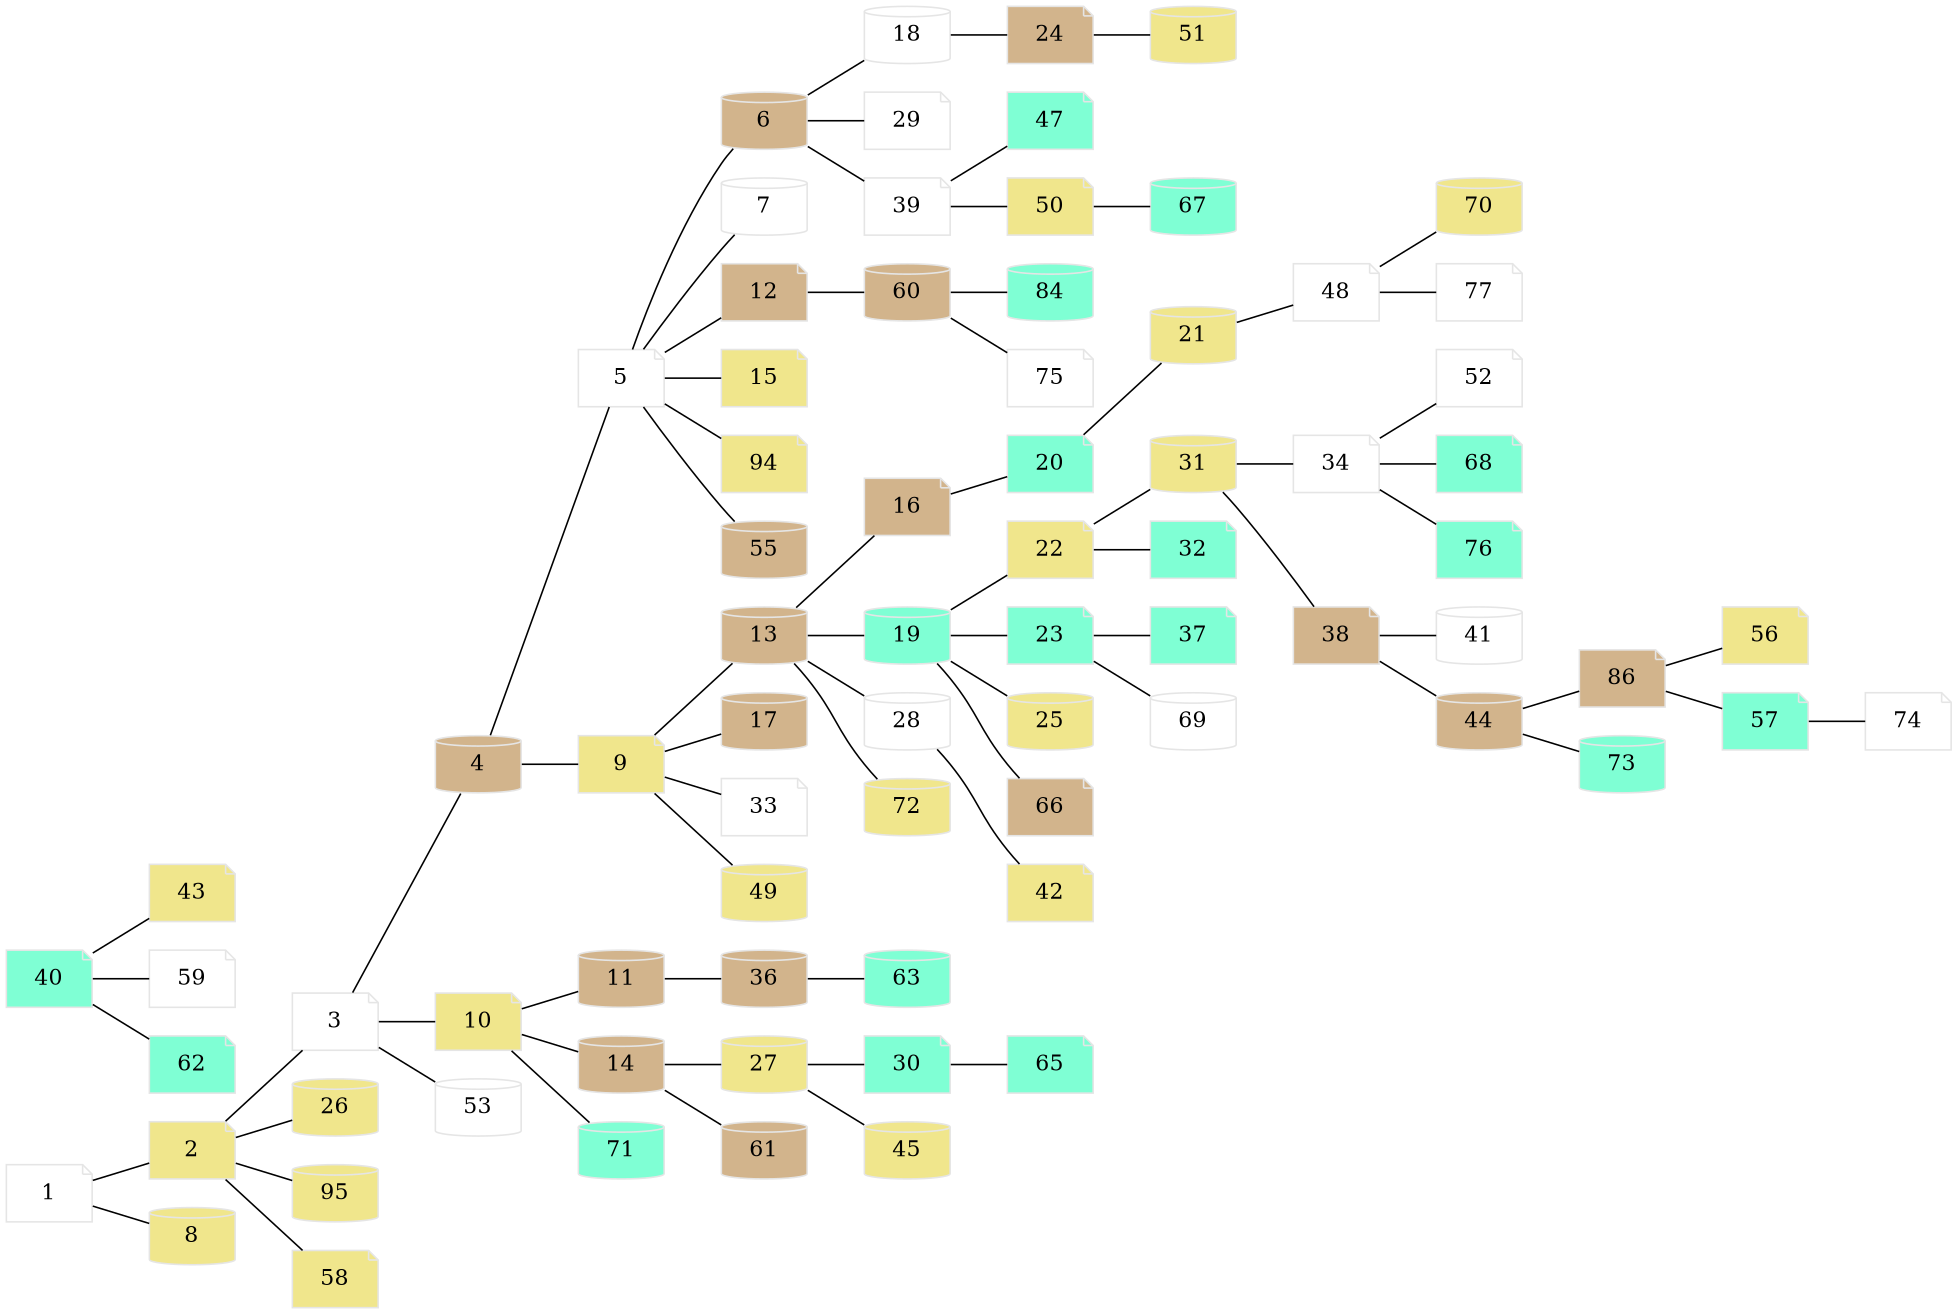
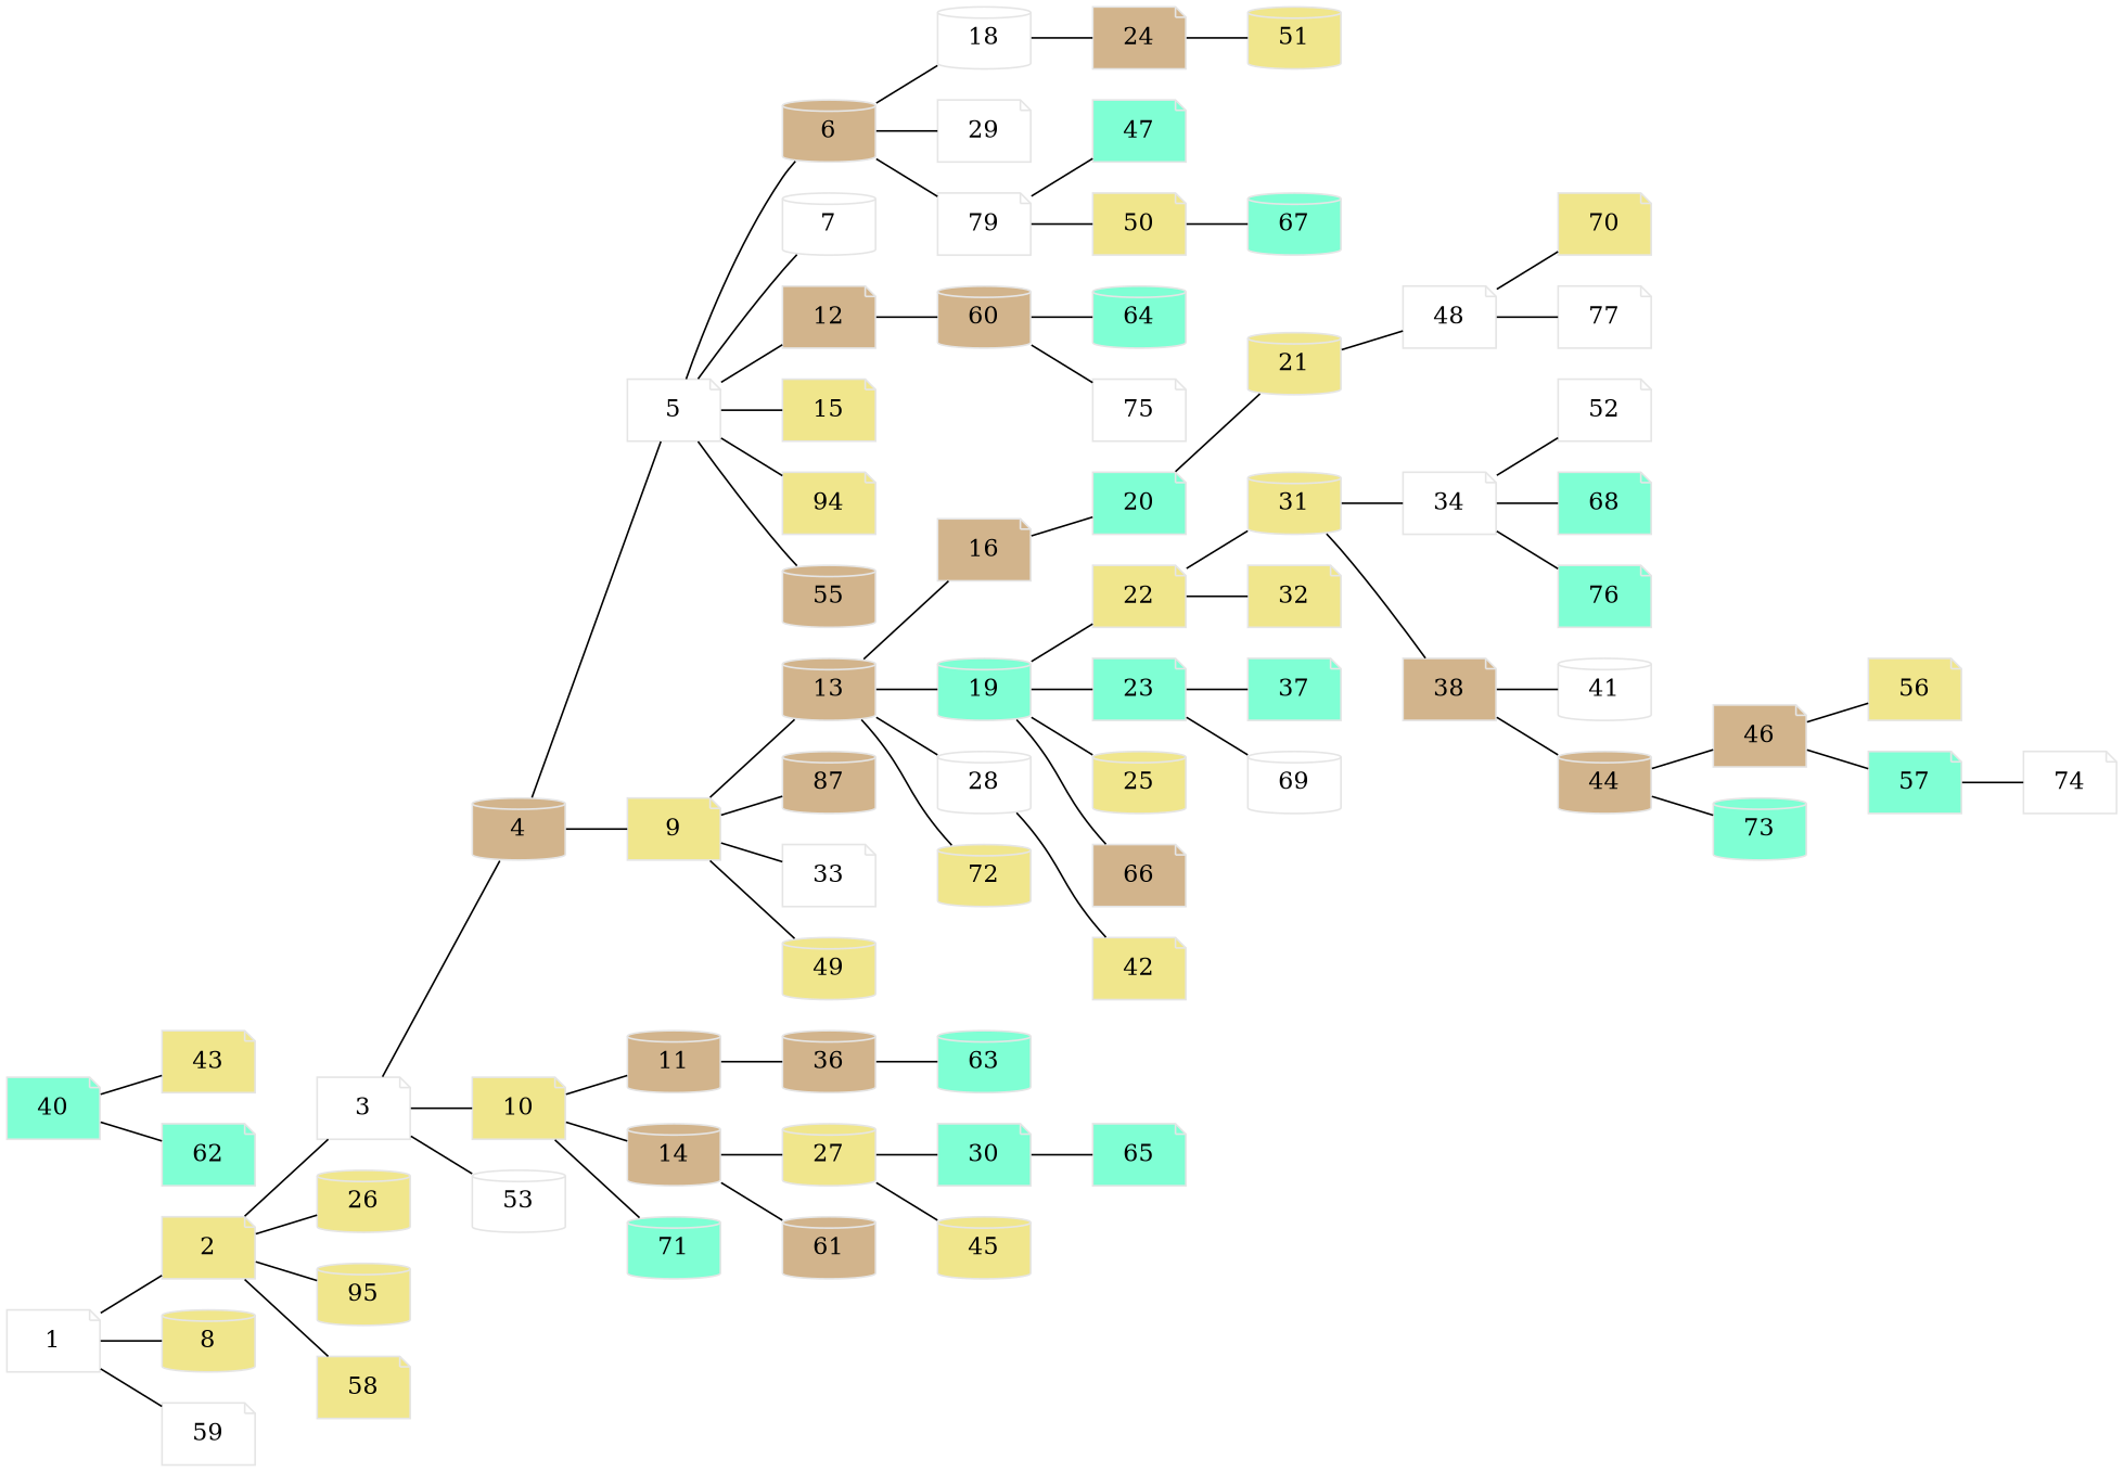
  graph {
    rankdir=LR
    node [color=gray90 fillcolor=khaki shape=note style=filled]
    1 [fillcolor=white]
    2
    8 [shape=cylinder]
    3 [fillcolor=white]
    26 [shape=cylinder]
    n6 [label=95 shape=cylinder]
    58
    4 [fillcolor=tan shape=cylinder]
    10
    53 [fillcolor=white shape=cylinder]
    5 [fillcolor=white]
    9
    11 [fillcolor=tan shape=cylinder]
    14 [fillcolor=tan shape=cylinder]
    71 [fillcolor=aquamarine shape=cylinder]
    6 [fillcolor=tan shape=cylinder]
    7 [fillcolor=white shape=cylinder]
    12 [fillcolor=tan]
    15
    n20 [label=94]
    55 [fillcolor=tan shape=cylinder]
    13 [fillcolor=tan shape=cylinder]
-   17 [fillcolor=tan shape=cylinder]
+   17 [fillcolor=tan shape=cylinder label=87]
    33 [fillcolor=white]
    49 [shape=cylinder]
    18 [fillcolor=white shape=cylinder]
    29 [fillcolor=white]
-   39 [fillcolor=white]
+   39 [fillcolor=white label=79]
    60 [fillcolor=tan shape=cylinder]
    24 [fillcolor=tan]
    47 [fillcolor=aquamarine]
    50
    40 [fillcolor=aquamarine]
    43
    59 [fillcolor=white]
    62 [fillcolor=aquamarine]
    16 [fillcolor=tan]
    19 [fillcolor=aquamarine shape=cylinder]
    28 [fillcolor=white shape=cylinder]
    72 [shape=cylinder]
    36 [fillcolor=tan shape=cylinder]
    27 [shape=cylinder]
    61 [fillcolor=tan shape=cylinder]
    63 [fillcolor=aquamarine shape=cylinder]
-   64 [fillcolor=aquamarine shape=cylinder label=84]
+   64 [fillcolor=aquamarine shape=cylinder]
    75 [fillcolor=white]
    20 [fillcolor=aquamarine]
    22
    23 [fillcolor=aquamarine]
    25 [shape=cylinder]
    66 [fillcolor=tan]
    42
    30 [fillcolor=aquamarine]
    45 [shape=cylinder]
    21 [shape=cylinder]
    51 [shape=cylinder]
    31 [shape=cylinder]
-   32 [fillcolor=aquamarine]
+   32
    37 [fillcolor=aquamarine]
    69 [fillcolor=white shape=cylinder]
    48 [fillcolor=white]
-   70 [shape=cylinder]
+   70
    77 [fillcolor=white]
    34 [fillcolor=white]
    38 [fillcolor=tan]
    65 [fillcolor=aquamarine]
    52 [fillcolor=white]
    68 [fillcolor=aquamarine]
    76 [fillcolor=aquamarine]
    41 [fillcolor=white shape=cylinder]
    44 [fillcolor=tan shape=cylinder]
-   46 [fillcolor=tan label=86]
+   46 [fillcolor=tan]
    73 [fillcolor=aquamarine shape=cylinder]
    67 [fillcolor=aquamarine shape=cylinder]
    56
    57 [fillcolor=aquamarine]
    74 [fillcolor=white]
    1 -- 2
    1 -- 8
    2 -- 3
    2 -- 26
    2 -- n6
    2 -- 58
    3 -- 4
    3 -- 10
    3 -- 53
    4 -- 5
    4 -- 9
    10 -- 11
    10 -- 14
    10 -- 71
    5 -- 6
    5 -- 7
    5 -- 12
    5 -- 15
    5 -- n20
    5 -- 55
    9 -- 13
    9 -- 17
    9 -- 33
    9 -- 49
    11 -- 36
    14 -- 27
    14 -- 61
    6 -- 18
    6 -- 29
    6 -- 39
    12 -- 60
    13 -- 16
    13 -- 19
    13 -- 28
    13 -- 72
    18 -- 24
    39 -- 47
    39 -- 50
    60 -- 64
    60 -- 75
    24 -- 51
    50 -- 67
    40 -- 43
-   40 -- 59
+   1 -- 59
    40 -- 62
    16 -- 20
    19 -- 22
    19 -- 23
    19 -- 25
    19 -- 66
    28 -- 42
    36 -- 63
    27 -- 30
    27 -- 45
    20 -- 21
    22 -- 31
    22 -- 32
    23 -- 37
    23 -- 69
    30 -- 65
    21 -- 48
    31 -- 34
    31 -- 38
    48 -- 70
    48 -- 77
    34 -- 52
    34 -- 68
    34 -- 76
    38 -- 41
    38 -- 44
    44 -- 46
    44 -- 73
    46 -- 56
    46 -- 57
    57 -- 74
  }
